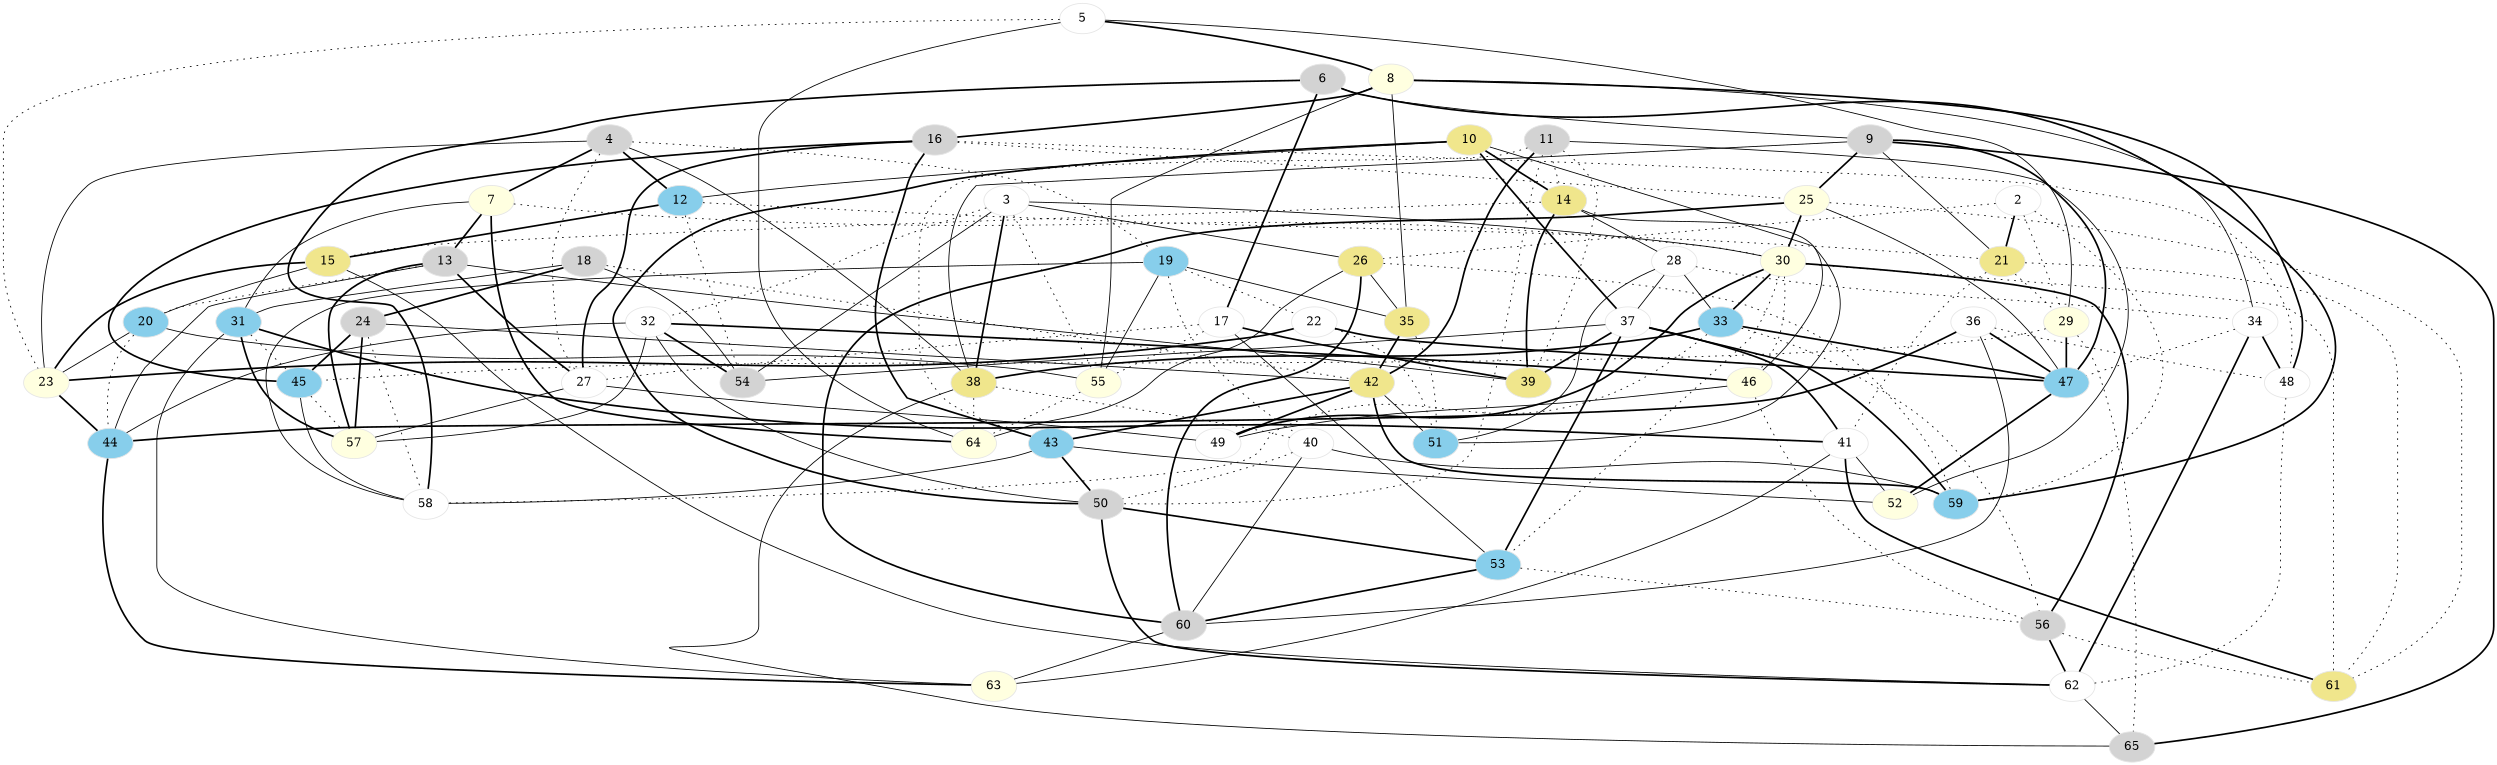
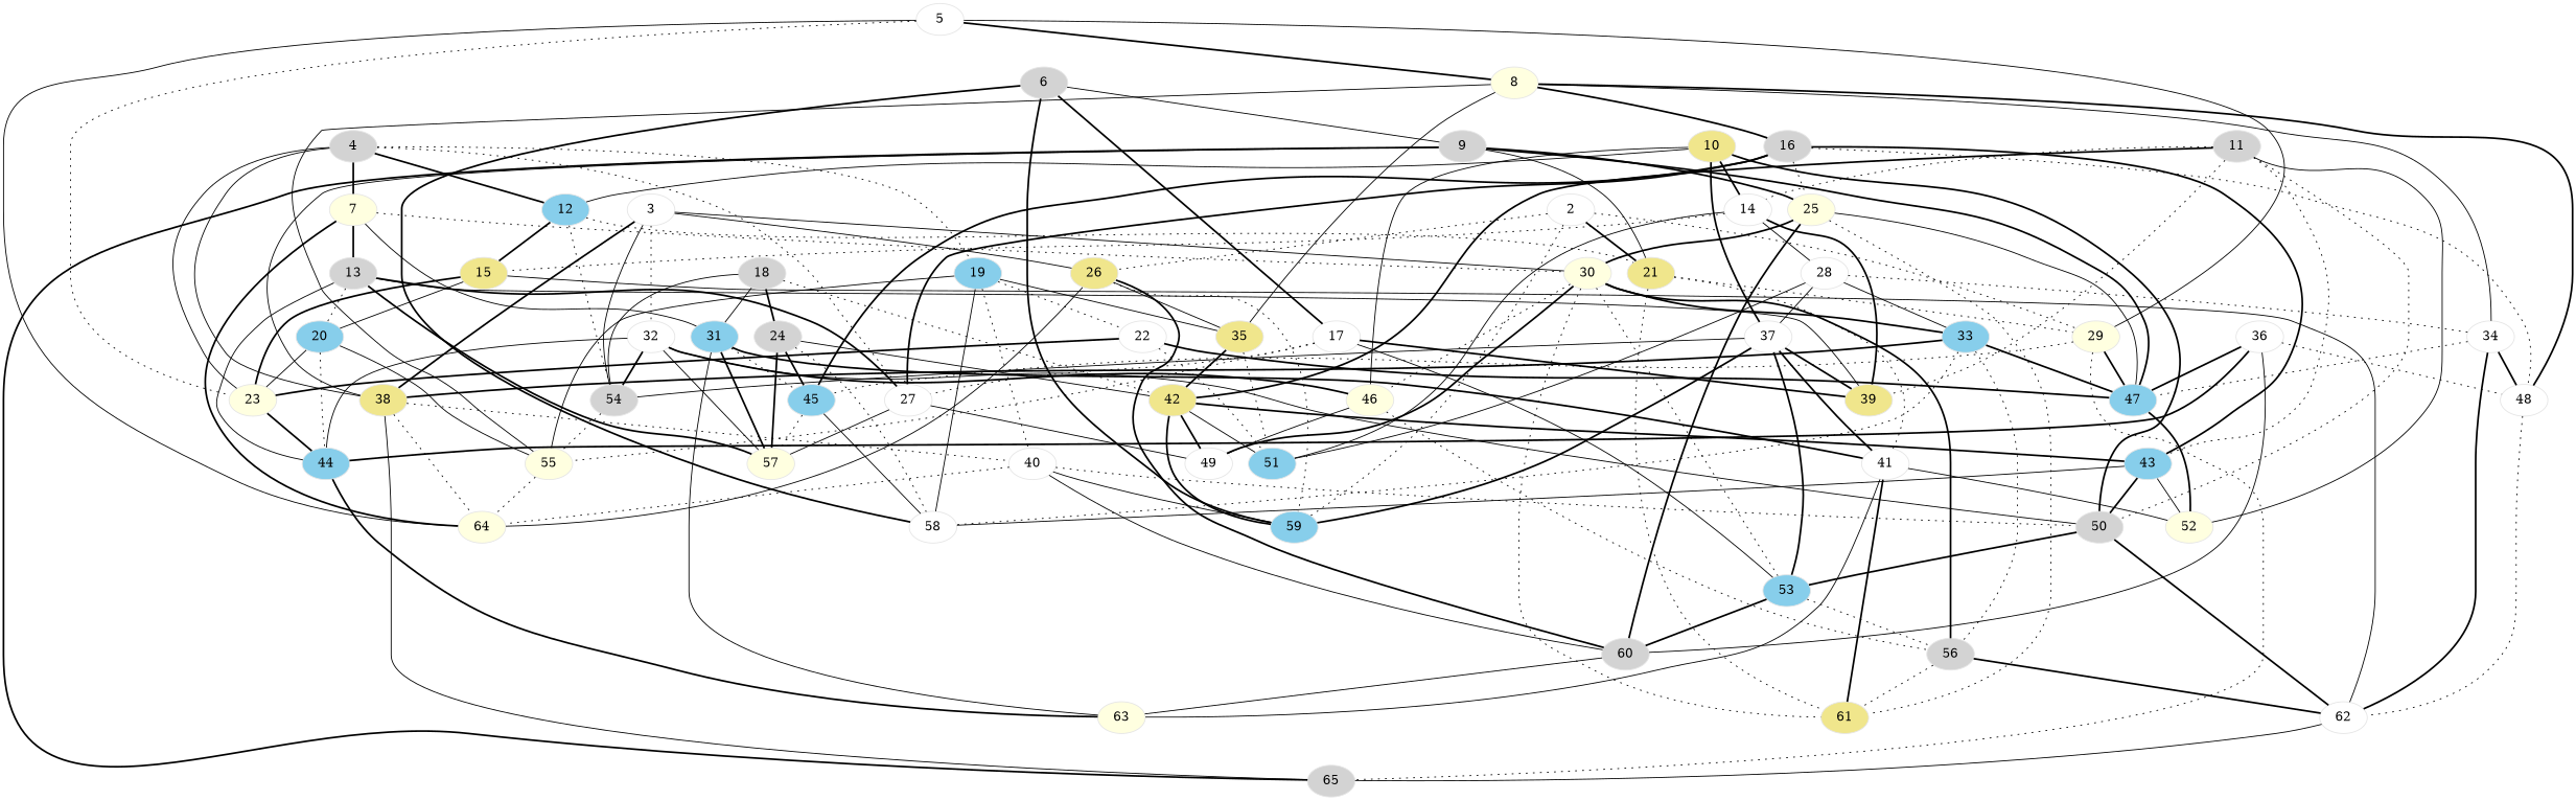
  graph {
    node [color=gray90 fillcolor=white style=filled]
    edge [style=bold weight=1.0]
    35 [fillcolor=khaki]
    42 [fillcolor=khaki]
    51 [fillcolor=skyblue]
    39 [fillcolor=khaki]
    63 [fillcolor=lightyellow]
    21 [fillcolor=khaki]
    2
    26 [fillcolor=khaki]
    29 [fillcolor=lightyellow]
    59 [fillcolor=skyblue]
    41
    61 [fillcolor=khaki]
    64 [fillcolor=lightyellow]
    60 [fillcolor=lightgrey]
    47 [fillcolor=skyblue]
    65 [fillcolor=lightgrey]
    45 [fillcolor=skyblue]
    3
    30 [fillcolor=lightyellow]
    32
    38 [fillcolor=khaki]
    54 [fillcolor=lightgrey]
    55 [fillcolor=lightyellow]
    46 [fillcolor=lightyellow]
    53 [fillcolor=skyblue]
    49
    33 [fillcolor=skyblue]
    56 [fillcolor=lightgrey]
    50 [fillcolor=lightgrey]
    44 [fillcolor=skyblue]
    57 [fillcolor=lightyellow]
    40
    4 [fillcolor=lightgrey]
    12 [fillcolor=skyblue]
    19 [fillcolor=skyblue]
    23 [fillcolor=lightyellow]
    27
    7 [fillcolor=lightyellow]
    15 [fillcolor=khaki]
    17
    58
    22
    5
    8 [fillcolor=lightyellow]
    16 [fillcolor=lightgrey]
    34
    48
    6 [fillcolor=lightgrey]
    9 [fillcolor=lightgrey]
    25 [fillcolor=lightyellow]
    13 [fillcolor=lightgrey]
    31 [fillcolor=skyblue]
    20 [fillcolor=skyblue]
    43 [fillcolor=skyblue]
    62
    52 [fillcolor=lightyellow]
    10 [fillcolor=khaki]
-   14 [fillcolor=khaki]
+   14
    37
    28
    11 [fillcolor=lightgrey]
    18 [fillcolor=lightgrey]
    24 [fillcolor=lightgrey]
    36
    35 -- 42
    35 -- 51 [style=dotted]
    42 -- 51 [style=solid weight=2.0]
    42 -- 59
    42 -- 49
    42 -- 43
    21 -- 29 [style=dotted]
    21 -- 41 [style=dotted]
    21 -- 61 [style=dotted]
    2 -- 21
    2 -- 26 [style=dotted]
    2 -- 29 [style=dotted]
    2 -- 59 [style=dotted]
    26 -- 35 [style=solid]
    26 -- 59 [style=dotted]
    26 -- 64 [style=solid]
    26 -- 60
    29 -- 47
    29 -- 65 [style=dotted]
    29 -- 45 [style=dotted]
    41 -- 63 [style=solid]
    41 -- 61
    41 -- 52 [style=solid]
    60 -- 63 [style=solid]
    47 -- 52
    45 -- 57 [style=dotted]
    45 -- 58 [style=solid]
    3 -- 26 [style=solid]
    3 -- 30 [style=solid]
    3 -- 32 [style=dotted]
    3 -- 38
    3 -- 54 [style=solid]
-   3 -- 55 [style=dotted]
+   54 -- 55 [style=dotted]
    30 -- 61 [style=dotted weight=2.0]
    30 -- 46 [style=dotted]
    30 -- 53 [style=dotted]
    30 -- 49
    30 -- 33
    30 -- 56
    32 -- 54
    32 -- 46
    32 -- 50 [style=solid]
    32 -- 44 [style=solid]
    32 -- 57 [style=solid]
    38 -- 64 [style=dotted]
    38 -- 65 [style=solid]
    38 -- 40 [style=dotted]
    55 -- 64 [style=dotted]
    46 -- 49 [style=solid]
    46 -- 56 [style=dotted]
    53 -- 60
    53 -- 56 [style=dotted]
    33 -- 47
    33 -- 38
    33 -- 56 [style=dotted]
    33 -- 58 [style=dotted]
    56 -- 61 [style=dotted]
    56 -- 62
    50 -- 53
    50 -- 62
    44 -- 63
    40 -- 59 [style=solid]
+   40 -- 64 [style=dotted]
    40 -- 60 [style=solid]
    40 -- 50 [style=dotted]
    4 -- 38 [style=solid]
    4 -- 12
    4 -- 19 [style=dotted]
    4 -- 23 [style=solid]
    4 -- 27 [style=dotted]
    4 -- 7
    12 -- 21 [style=dotted]
    12 -- 54 [style=dotted]
    12 -- 15
    19 -- 35 [style=solid]
    19 -- 55 [style=solid]
    19 -- 40 [style=dotted]
    19 -- 58 [style=solid]
    19 -- 22 [style=dotted]
    23 -- 44
    27 -- 49 [style=solid]
    27 -- 57 [style=solid]
    7 -- 64
    7 -- 30 [style=dotted]
    7 -- 13
    7 -- 31 [style=solid]
    15 -- 23
    15 -- 20 [style=solid weight=2.0]
    15 -- 62 [style=solid]
    17 -- 39
    17 -- 55 [style=dotted]
    17 -- 53 [style=solid]
    17 -- 27 [style=dotted]
    22 -- 51 [style=dotted]
    22 -- 47
    22 -- 23
    5 -- 29 [style=solid]
    5 -- 64 [style=solid]
    5 -- 23 [style=dotted]
    5 -- 8
    8 -- 35 [style=solid]
    8 -- 55 [style=solid]
    8 -- 16
    8 -- 34 [style=solid]
    8 -- 48
    16 -- 45
    16 -- 27
    16 -- 48 [style=dotted]
    16 -- 25 [style=dotted]
    16 -- 43
    34 -- 47 [style=dotted]
    34 -- 48
    34 -- 62
    48 -- 62 [style=dotted]
    6 -- 59
    6 -- 17
    6 -- 58
    6 -- 9 [style=solid]
    9 -- 21 [style=solid]
    9 -- 47
    9 -- 65
    9 -- 38 [style=solid]
    9 -- 25
    25 -- 61 [style=dotted]
    25 -- 60
    25 -- 47 [style=solid]
    25 -- 30
    13 -- 39 [style=solid]
    13 -- 44 [style=solid]
    13 -- 57
    13 -- 27
    13 -- 20 [style=dotted]
    31 -- 63 [style=solid]
    31 -- 41
    31 -- 45 [style=dotted]
    31 -- 57
    20 -- 55 [style=solid]
    20 -- 44 [style=dotted]
    20 -- 23 [style=solid]
    43 -- 50
    43 -- 58 [style=solid]
    43 -- 52 [style=solid]
    62 -- 65 [style=solid]
    10 -- 46 [style=solid]
    10 -- 50 [weight=2.0]
    10 -- 12 [style=solid]
    10 -- 14
    10 -- 37
    14 -- 51 [style=solid]
    14 -- 39
    14 -- 15 [style=dotted]
    14 -- 28 [style=solid]
    37 -- 39
    37 -- 59
    37 -- 41
    37 -- 54 [style=solid weight=2.0]
    37 -- 53
    28 -- 51 [style=solid]
    28 -- 33 [style=solid]
    28 -- 34 [style=dotted weight=2.0]
    28 -- 37 [style=solid]
    11 -- 42
    11 -- 39 [style=dotted]
    11 -- 50 [style=dotted]
    11 -- 43 [style=dotted]
    11 -- 52 [style=solid]
    11 -- 14 [style=dotted]
    18 -- 42 [style=dotted]
    18 -- 54 [style=solid]
    18 -- 31 [style=solid]
    18 -- 24
    24 -- 42 [style=solid weight=2.0]
    24 -- 45
    24 -- 57
    24 -- 58 [style=dotted]
    36 -- 60 [style=solid]
    36 -- 47
    36 -- 44
    36 -- 48 [style=dotted]
  }
